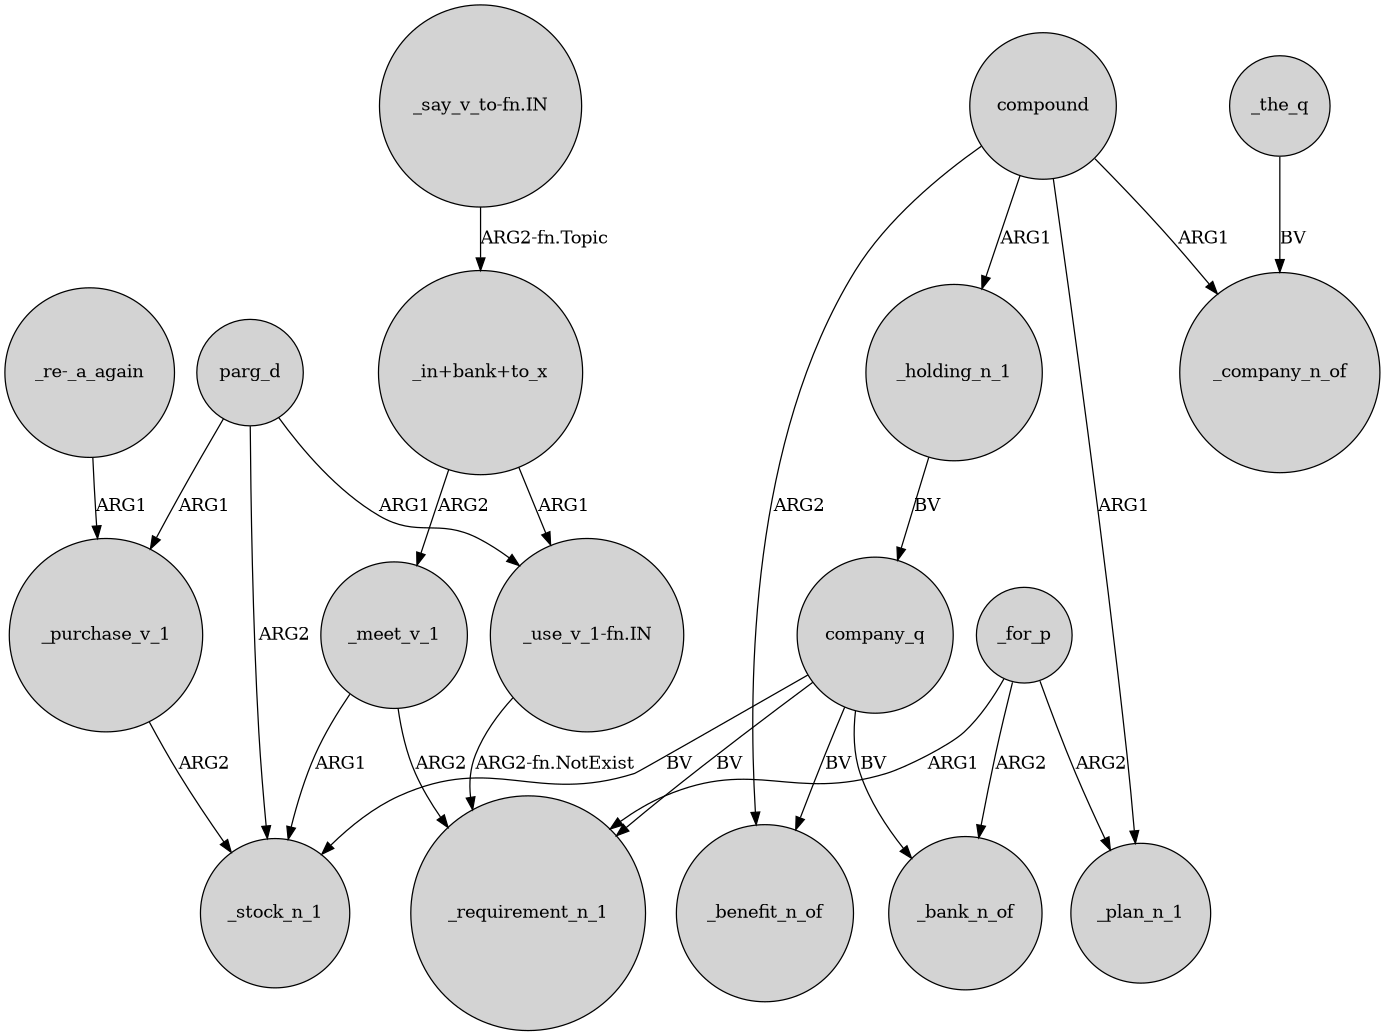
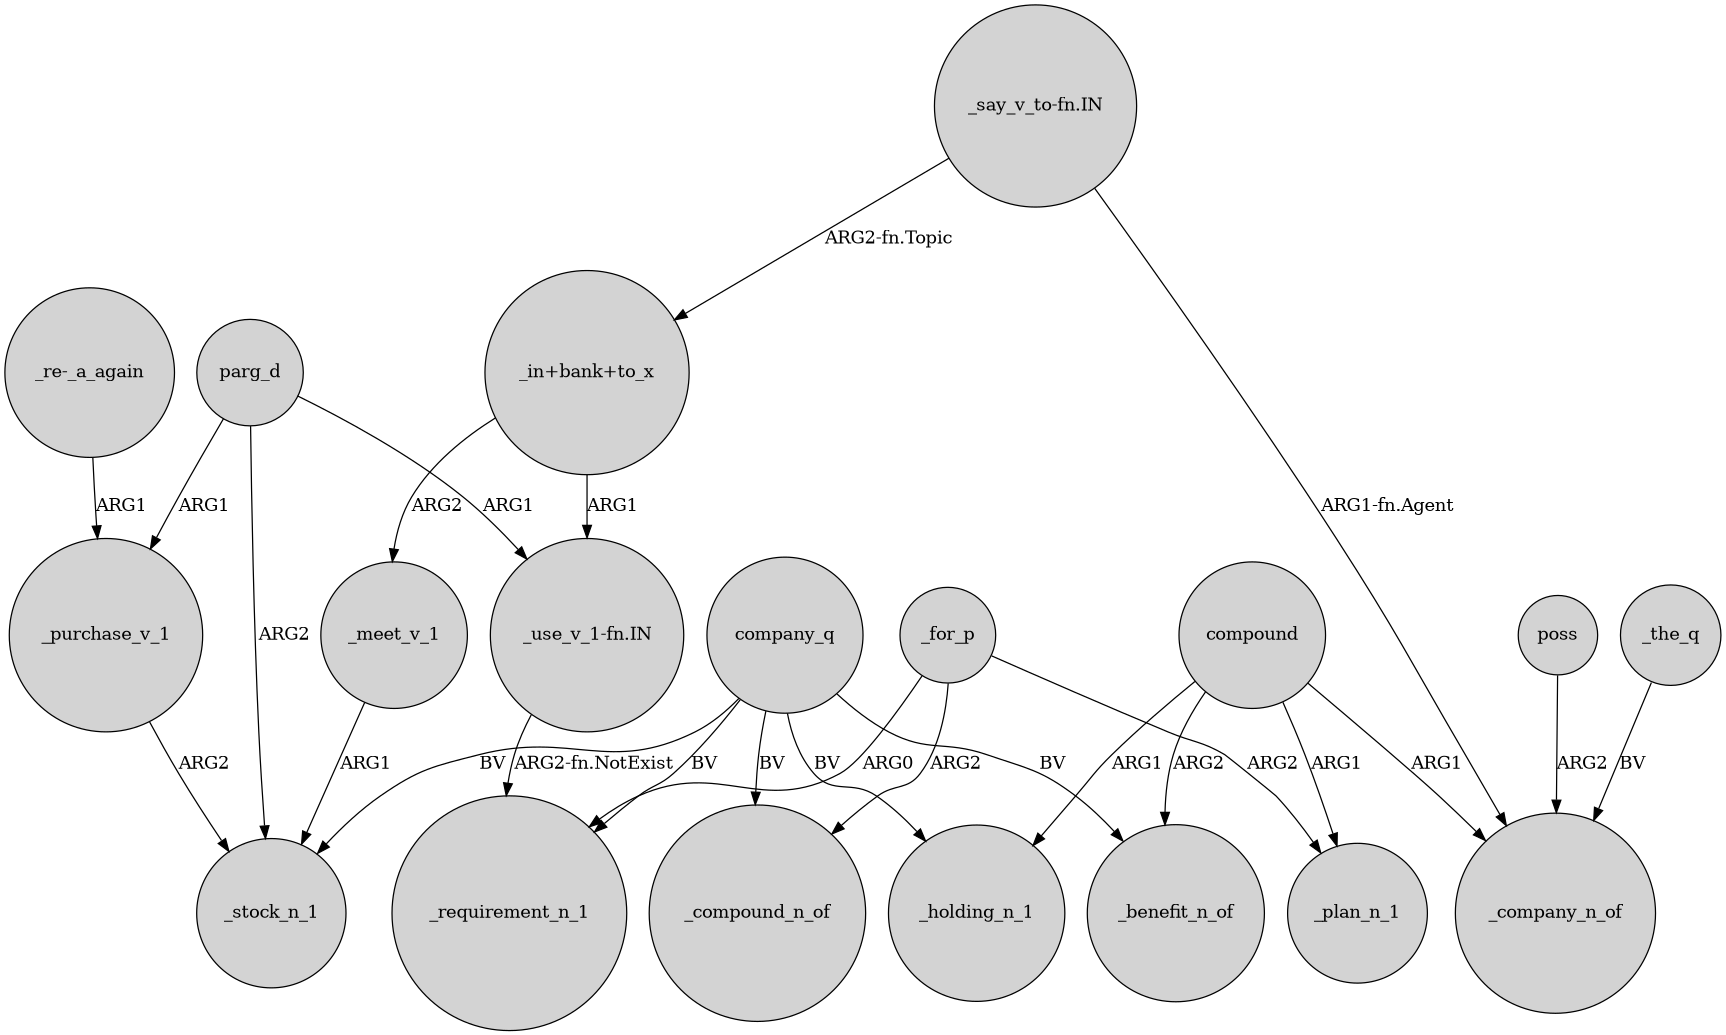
  digraph {
    node [shape=circle style=filled]
    "_re-_a_again"
    _purchase_v_1
    _stock_n_1
+   poss
    _company_n_of
    parg_d
    "_use_v_1-fn.IN"
    _requirement_n_1
    compound
    _plan_n_1
    _holding_n_1
    _benefit_n_of
    n13 [label="_in+bank+to_x"]
    _meet_v_1
    n15 [label=company_q]
-   _bank_n_of
+   _bank_n_of [label=_compound_n_of]
    _for_p
    _the_q
    "_say_v_to-fn.IN"
    "_re-_a_again" -> _purchase_v_1 [label=ARG1]
    _purchase_v_1 -> _stock_n_1 [label=ARG2]
+   poss -> _company_n_of [label=ARG2]
    parg_d -> _purchase_v_1 [label=ARG1]
    parg_d -> _stock_n_1 [label=ARG2]
    parg_d -> "_use_v_1-fn.IN" [label=ARG1]
    "_use_v_1-fn.IN" -> _requirement_n_1 [label="ARG2-fn.NotExist"]
    compound -> _company_n_of [label=ARG1]
    compound -> _plan_n_1 [label=ARG1]
    compound -> _holding_n_1 [label=ARG1]
    compound -> _benefit_n_of [label=ARG2]
    n13 -> "_use_v_1-fn.IN" [label=ARG1]
    n13 -> _meet_v_1 [label=ARG2]
    _meet_v_1 -> _stock_n_1 [label=ARG1]
-   _meet_v_1 -> _requirement_n_1 [label=ARG2]
    n15 -> _stock_n_1 [label=BV]
    n15 -> _requirement_n_1 [label=BV]
-   _holding_n_1 -> n15 [label=BV]
+   n15 -> _holding_n_1 [label=BV]
    n15 -> _benefit_n_of [label=BV]
    n15 -> _bank_n_of [label=BV]
-   _for_p -> _requirement_n_1 [label=ARG1]
+   _for_p -> _requirement_n_1 [label=ARG0]
    _for_p -> _plan_n_1 [label=ARG2]
    _for_p -> _bank_n_of [label=ARG2]
    _the_q -> _company_n_of [label=BV]
+   "_say_v_to-fn.IN" -> _company_n_of [label="ARG1-fn.Agent"]
    "_say_v_to-fn.IN" -> n13 [label="ARG2-fn.Topic"]
  }
